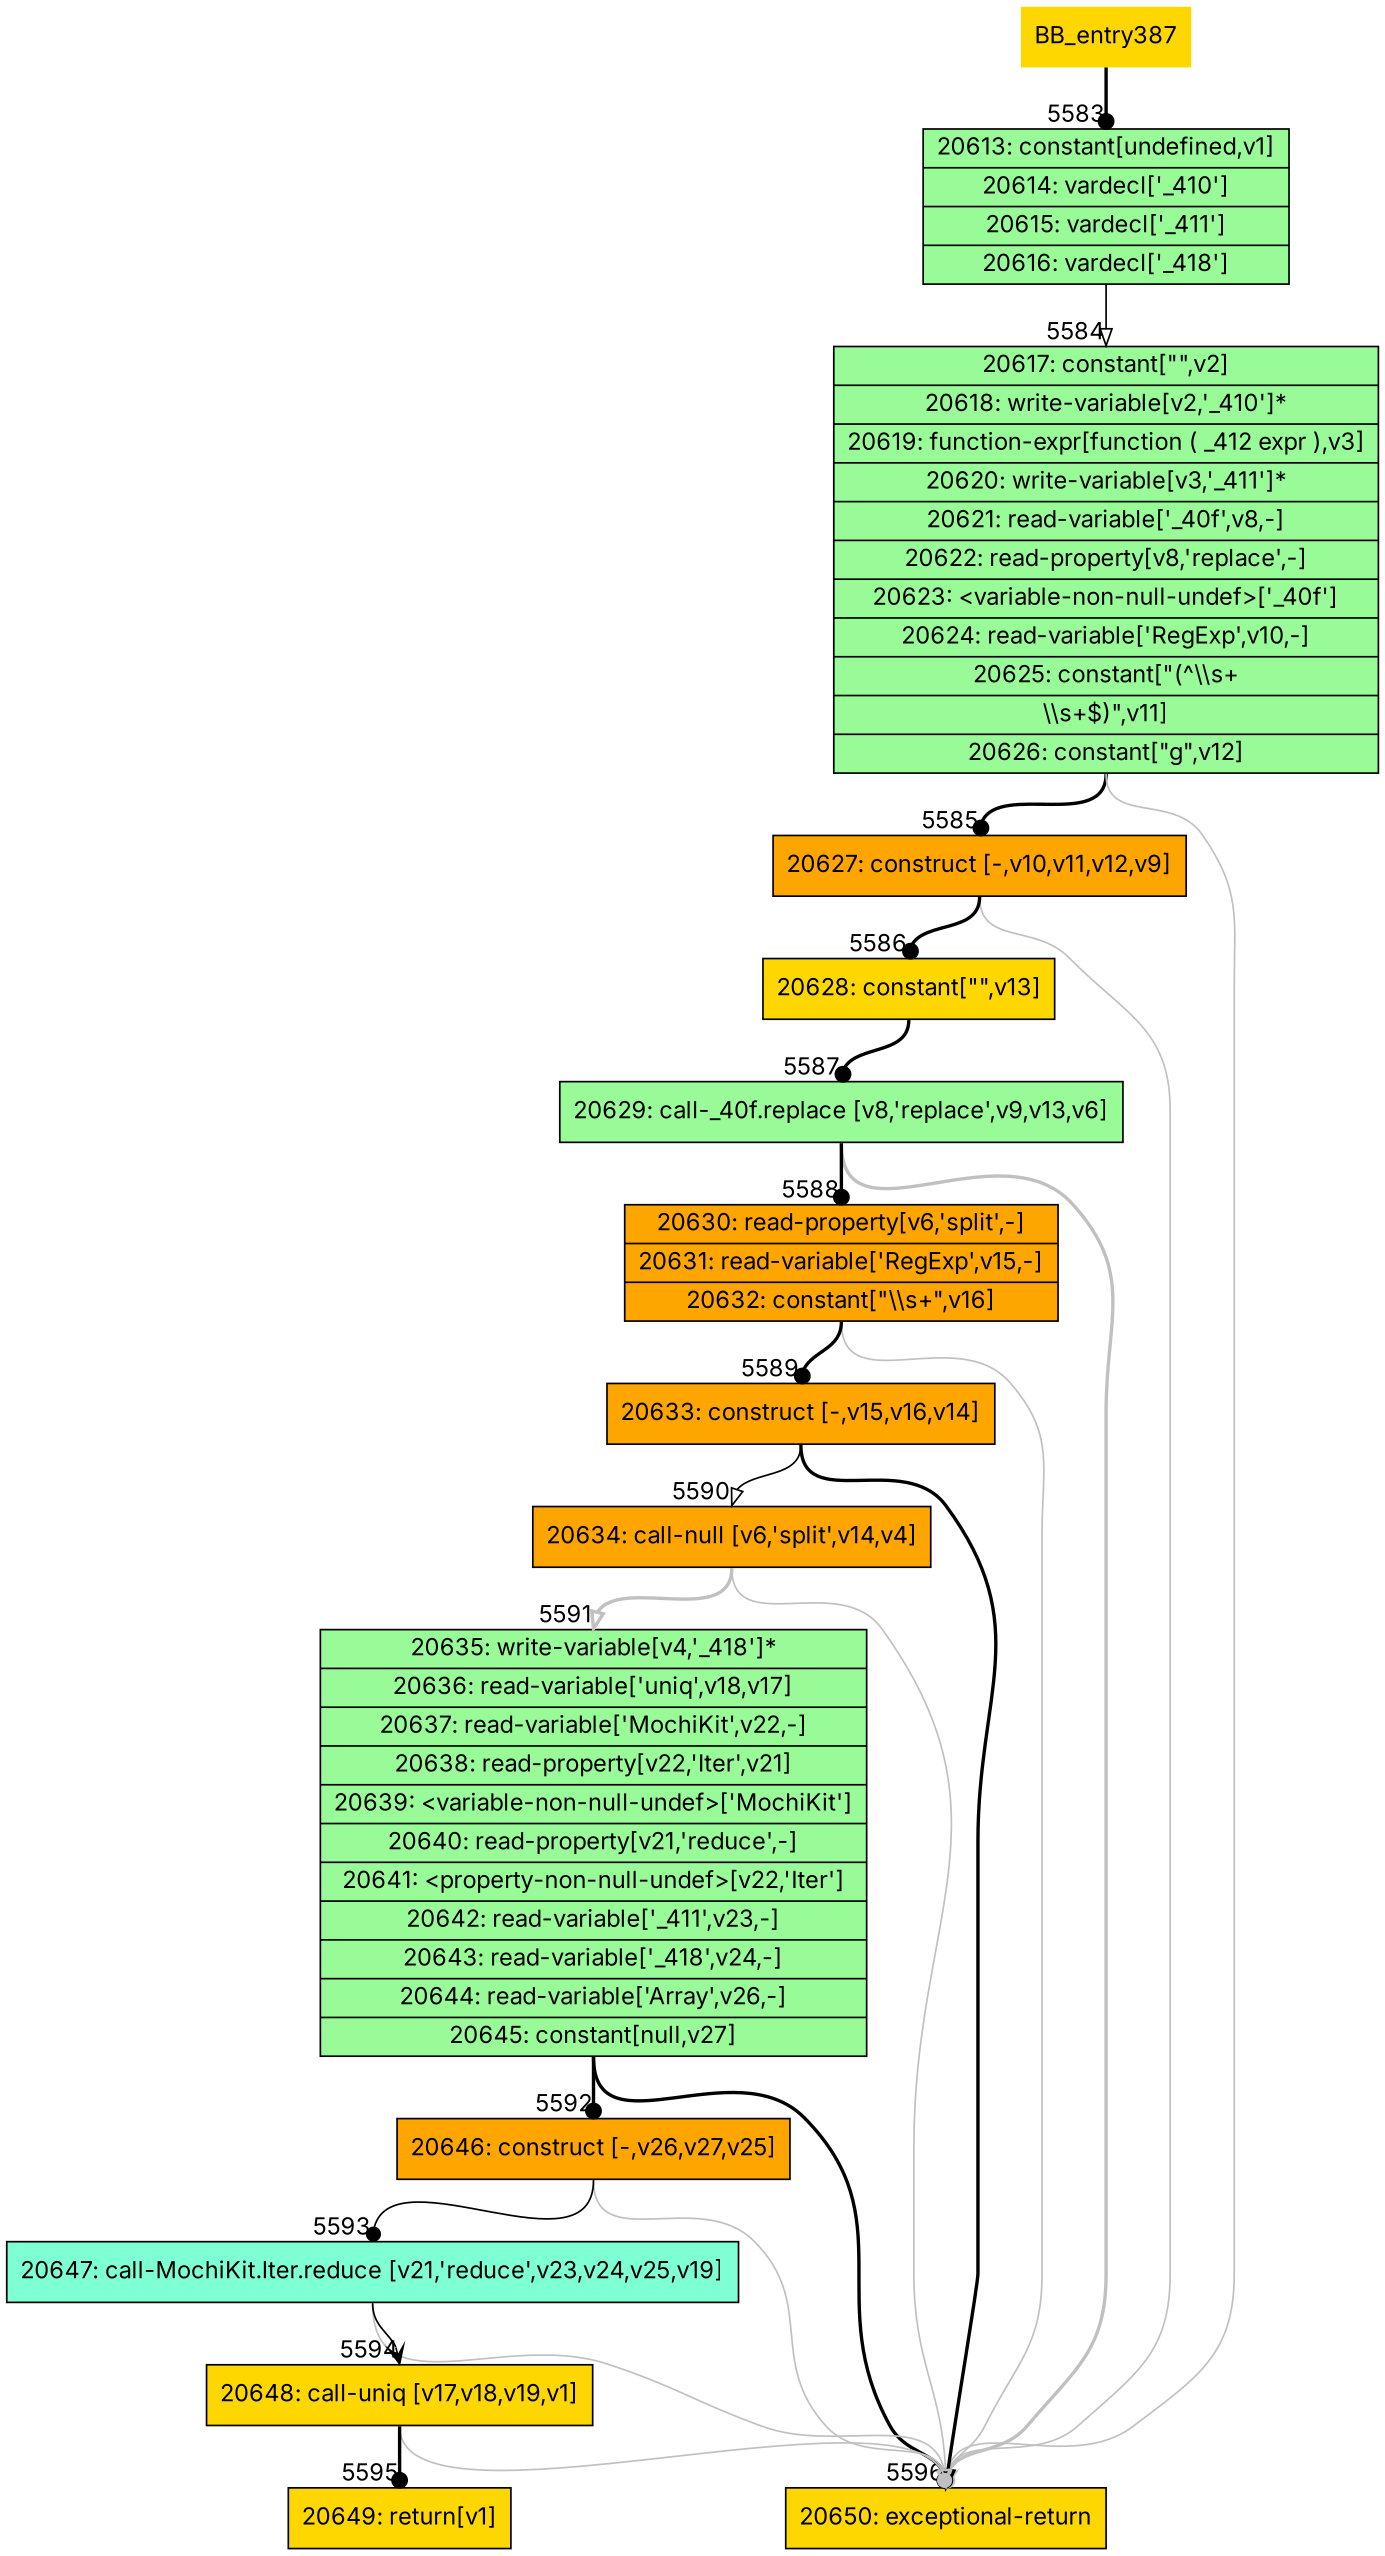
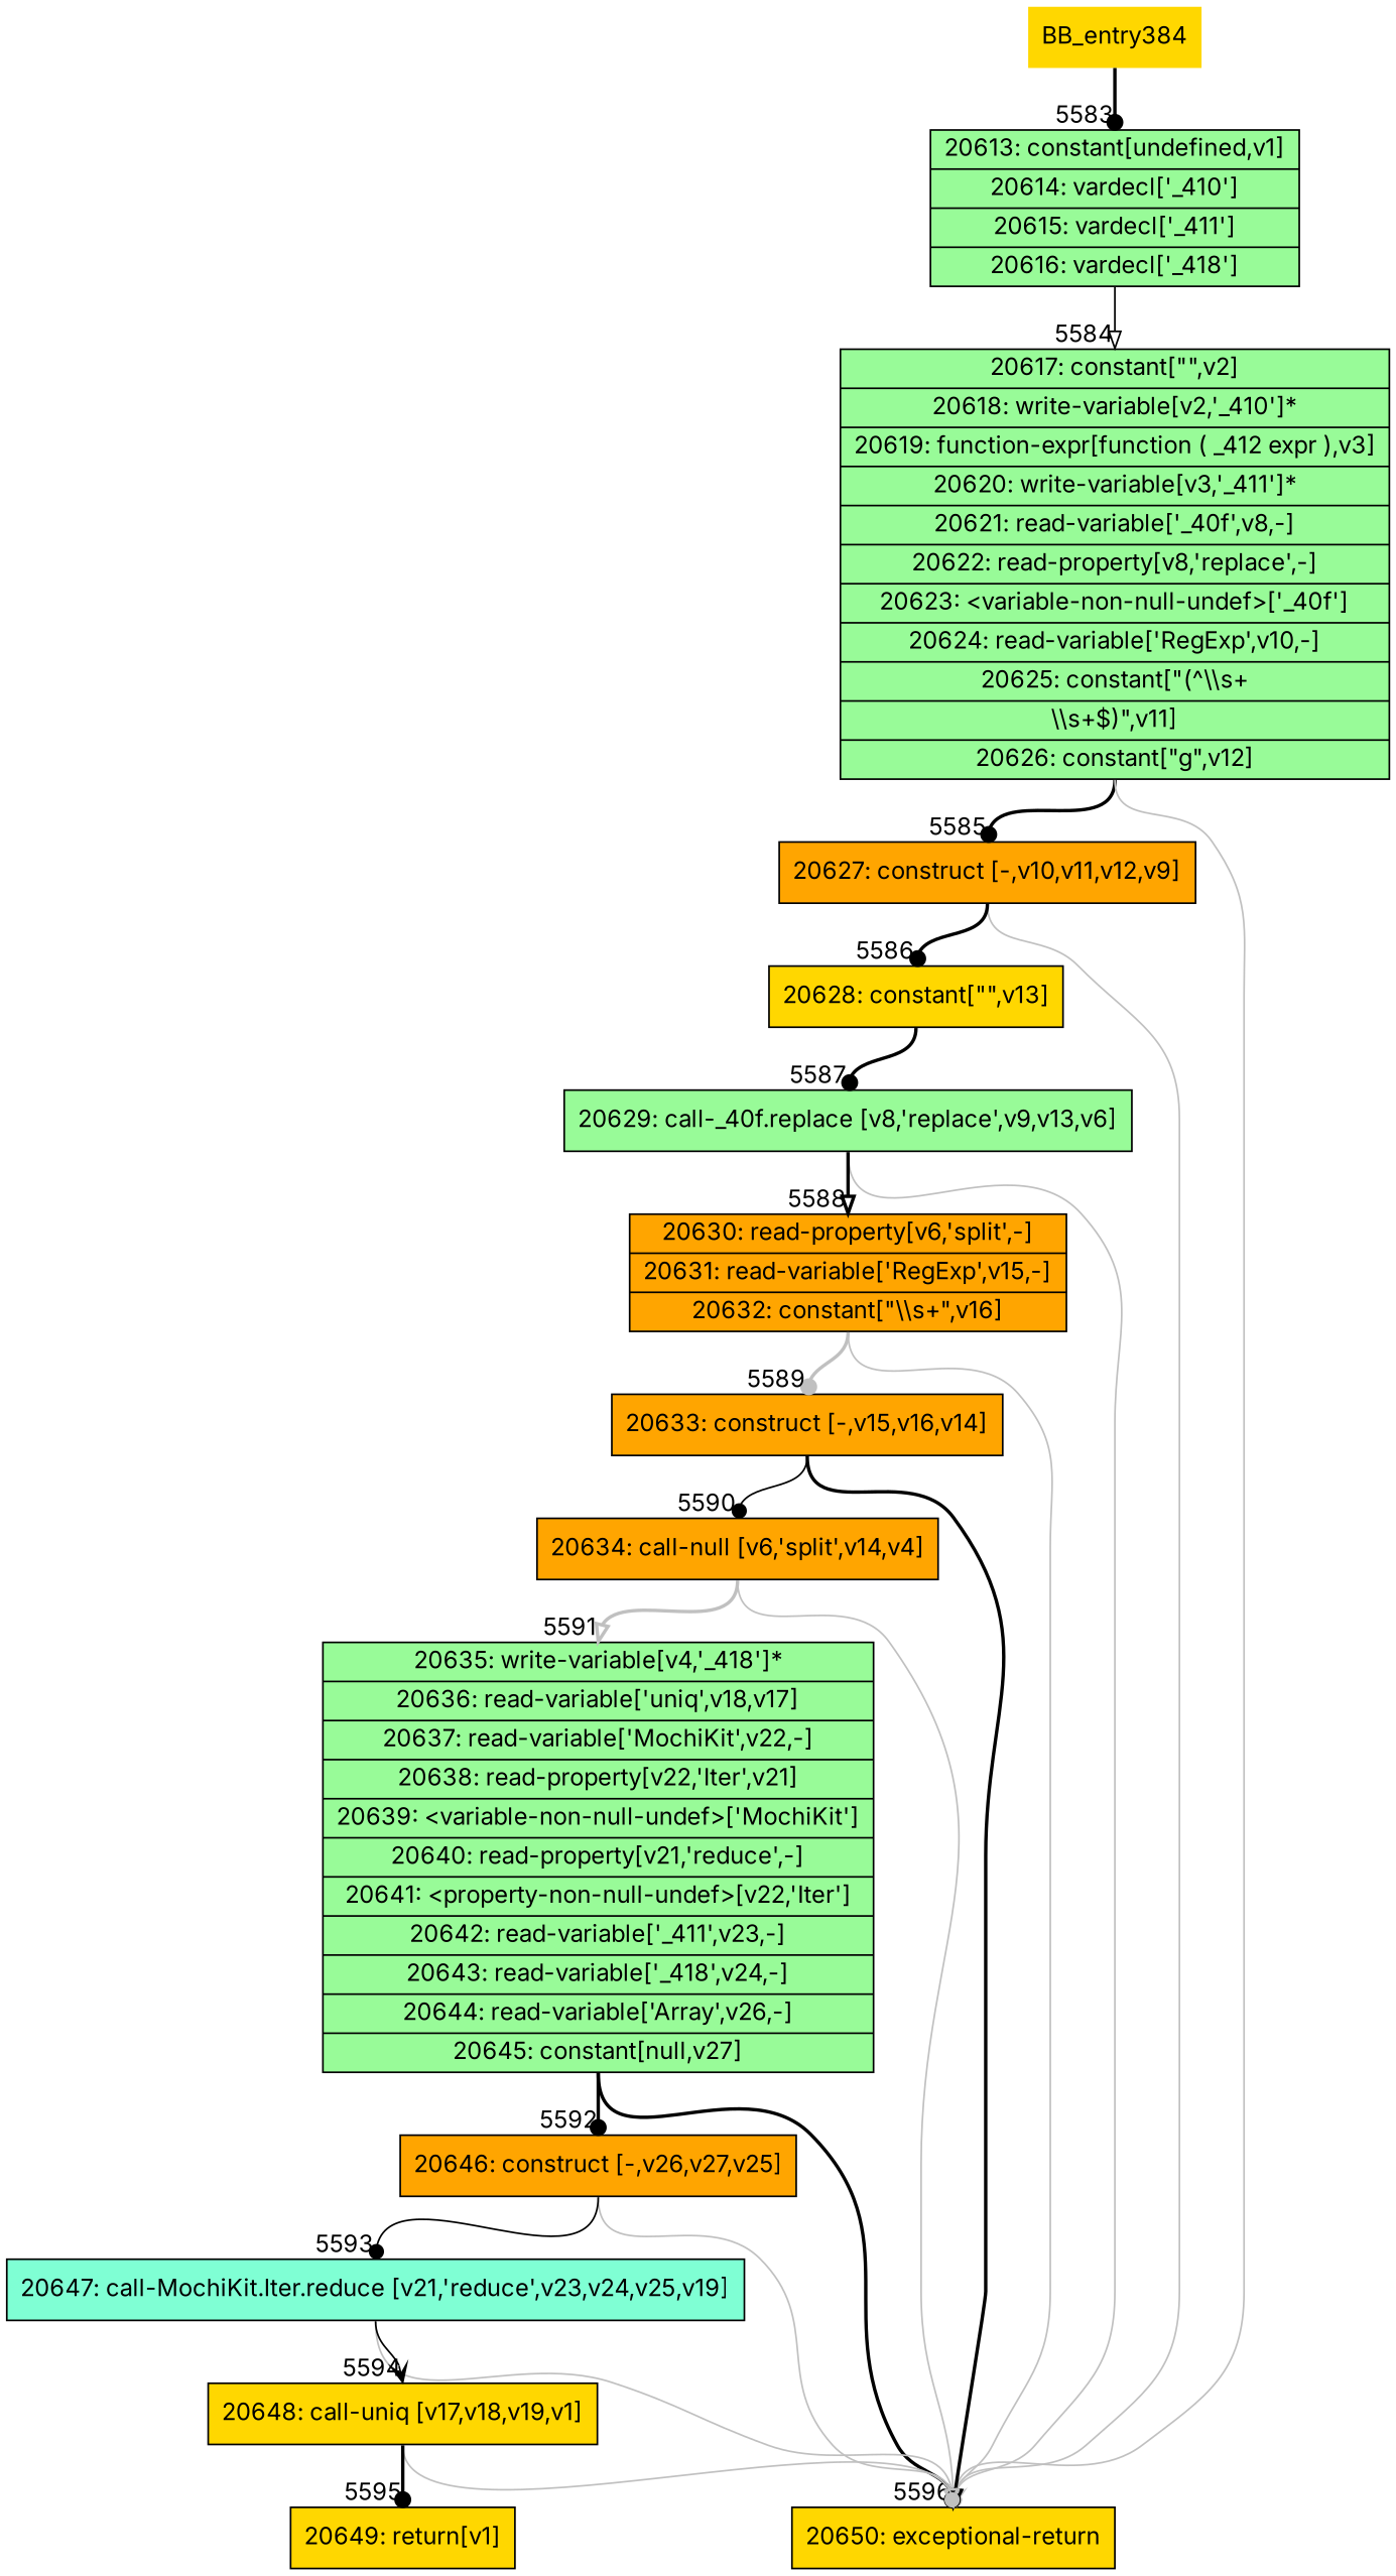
  digraph {
    fontname=Inter
    rankdir=TD
    node [fillcolor=gold fontname=Inter shape=record style=filled]
    edge [arrowhead=dot fontname=Inter headport=n style=bold tailport=s]
-   BB_entry384 [shape=none label=BB_entry387]
+   BB_entry384 [shape=none]
    n2 [fillcolor=palegreen label="{20613: constant[undefined,v1]|20614: vardecl['_410']|20615: vardecl['_411']|20616: vardecl['_418']}"]
    n3 [fillcolor=palegreen label="{20617: constant[\"\",v2]|20618: write-variable[v2,'_410']*|20619: function-expr[function ( _412 expr ),v3]|20620: write-variable[v3,'_411']*|20621: read-variable['_40f',v8,-]|20622: read-property[v8,'replace',-]|20623: \<variable-non-null-undef\>['_40f']|20624: read-variable['RegExp',v10,-]|20625: constant[\"(^\\\\s+|\\\\s+$)\",v11]|20626: constant[\"g\",v12]}"]
    n4 [fillcolor=orange label="{20627: construct [-,v10,v11,v12,v9]}"]
    n5 [label="{20650: exceptional-return}"]
    n6 [label="{20628: constant[\"\",v13]}"]
    n7 [fillcolor=palegreen label="{20629: call-_40f.replace [v8,'replace',v9,v13,v6]}"]
    n8 [fillcolor=orange label="{20630: read-property[v6,'split',-]|20631: read-variable['RegExp',v15,-]|20632: constant[\"\\\\s+\",v16]}"]
    n9 [fillcolor=orange label="{20633: construct [-,v15,v16,v14]}"]
    n10 [fillcolor=orange label="{20634: call-null [v6,'split',v14,v4]}"]
    n11 [fillcolor=palegreen label="{20635: write-variable[v4,'_418']*|20636: read-variable['uniq',v18,v17]|20637: read-variable['MochiKit',v22,-]|20638: read-property[v22,'Iter',v21]|20639: \<variable-non-null-undef\>['MochiKit']|20640: read-property[v21,'reduce',-]|20641: \<property-non-null-undef\>[v22,'Iter']|20642: read-variable['_411',v23,-]|20643: read-variable['_418',v24,-]|20644: read-variable['Array',v26,-]|20645: constant[null,v27]}"]
    n12 [fillcolor=orange label="{20646: construct [-,v26,v27,v25]}"]
    n13 [fillcolor=aquamarine label="{20647: call-MochiKit.Iter.reduce [v21,'reduce',v23,v24,v25,v19]}"]
    n14 [label="{20648: call-uniq [v17,v18,v19,v1]}"]
    n15 [label="{20649: return[v1]}"]
    BB_entry384 -> n2 [headlabel="    5583"]
    n2 -> n3 [arrowhead=onormal headlabel="      5584" style=solid]
    n3 -> n4 [headlabel="      5585"]
    n3 -> n5 [arrowhead=onormal color=gray headlabel="      5596" style=solid]
    n4 -> n5 [color=gray style=solid]
    n4 -> n6 [headlabel="      5586"]
    n6 -> n7 [headlabel="      5587"]
-   n7 -> n5 [color=gray]
-   n7 -> n8 [headlabel="      5588"]
+   n7 -> n5 [color=gray style=solid]
+   n7 -> n8 [arrowhead=onormal headlabel="      5588"]
    n8 -> n5 [arrowhead=vee color=gray style=solid]
-   n8 -> n9 [headlabel="      5589"]
+   n8 -> n9 [headlabel="      5589" color=gray]
    n9 -> n5 [arrowhead=onormal color=black]
-   n9 -> n10 [arrowhead=onormal headlabel="      5590" style=solid]
+   n9 -> n10 [headlabel="      5590" style=solid]
    n10 -> n5 [arrowhead=onormal color=gray style=solid]
    n10 -> n11 [arrowhead=onormal color=gray headlabel="      5591"]
    n11 -> n5 [color=black]
    n11 -> n12 [headlabel="      5592"]
    n12 -> n5 [arrowhead=onormal color=gray style=solid]
    n12 -> n13 [headlabel="      5593" style=solid]
    n13 -> n5 [arrowhead=onormal color=gray style=solid]
    n13 -> n14 [arrowhead=vee headlabel="      5594" style=solid]
    n14 -> n5 [color=gray style=solid]
    n14 -> n15 [headlabel="      5595"]
  }
